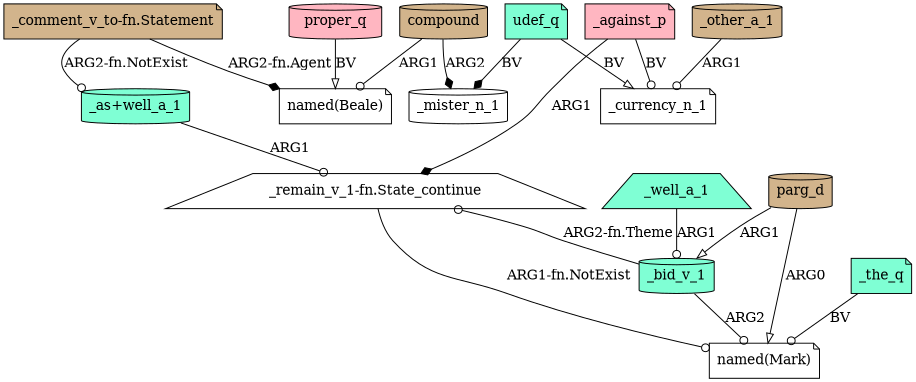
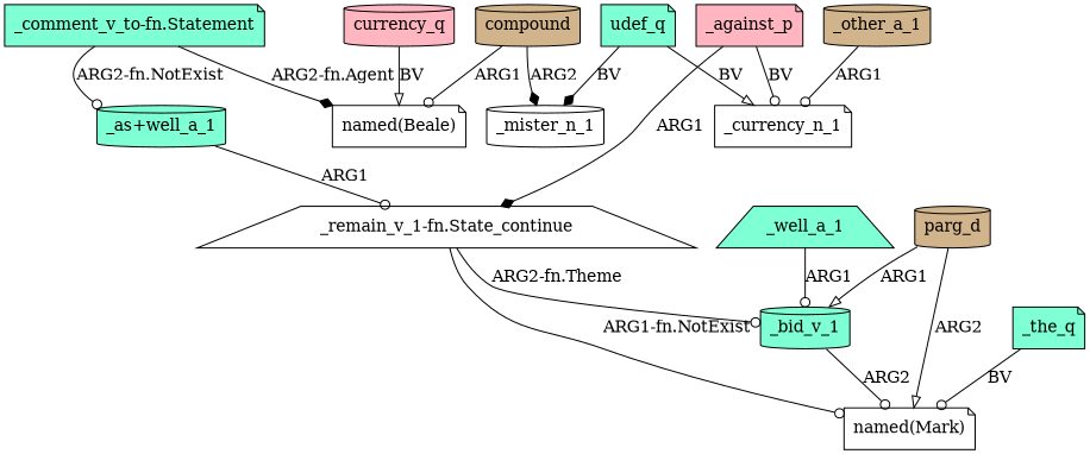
  digraph {
    node [fillcolor=white shape=note style=filled]
    edge [arrowhead=odot]
-   "_comment_v_to-fn.Statement" [fillcolor=tan]
+   "_comment_v_to-fn.Statement" [fillcolor=aquamarine]
    "named(Beale)"
    "_as+well_a_1" [fillcolor=aquamarine shape=cylinder]
    "_remain_v_1-fn.State_continue" [shape=trapezium]
    udef_q [fillcolor=aquamarine]
    _mister_n_1 [shape=cylinder]
    _currency_n_1
    compound [fillcolor=tan shape=cylinder]
    _against_p [fillcolor=lightpink]
    _bid_v_1 [fillcolor=aquamarine shape=cylinder]
    "named(Mark)"
    _well_a_1 [fillcolor=aquamarine shape=trapezium]
    parg_d [fillcolor=tan shape=cylinder]
-   proper_q [fillcolor=lightpink shape=cylinder]
+   proper_q [fillcolor=lightpink shape=cylinder label=currency_q]
    _other_a_1 [fillcolor=tan shape=cylinder]
    _the_q [fillcolor=aquamarine]
    "_comment_v_to-fn.Statement" -> "named(Beale)" [arrowhead=diamond label="ARG2-fn.Agent"]
    "_comment_v_to-fn.Statement" -> "_as+well_a_1" [label="ARG2-fn.NotExist"]
    "_as+well_a_1" -> "_remain_v_1-fn.State_continue" [label=ARG1]
-   _bid_v_1 -> "_remain_v_1-fn.State_continue" [label="ARG2-fn.Theme"]
+   "_remain_v_1-fn.State_continue" -> _bid_v_1 [label="ARG2-fn.Theme"]
    "_remain_v_1-fn.State_continue" -> "named(Mark)" [label="ARG1-fn.NotExist"]
    udef_q -> _mister_n_1 [arrowhead=diamond label=BV]
    udef_q -> _currency_n_1 [arrowhead=onormal label=BV]
    compound -> "named(Beale)" [label=ARG1]
    compound -> _mister_n_1 [arrowhead=diamond label=ARG2]
    _against_p -> "_remain_v_1-fn.State_continue" [arrowhead=diamond label=ARG1]
    _against_p -> _currency_n_1 [label=BV]
    _bid_v_1 -> "named(Mark)" [label=ARG2]
    _well_a_1 -> _bid_v_1 [label=ARG1]
    parg_d -> _bid_v_1 [arrowhead=onormal label=ARG1]
-   parg_d -> "named(Mark)" [arrowhead=onormal label=ARG0]
+   parg_d -> "named(Mark)" [arrowhead=onormal label=ARG2]
    proper_q -> "named(Beale)" [arrowhead=onormal label=BV]
    _other_a_1 -> _currency_n_1 [label=ARG1]
    _the_q -> "named(Mark)" [label=BV]
  }
